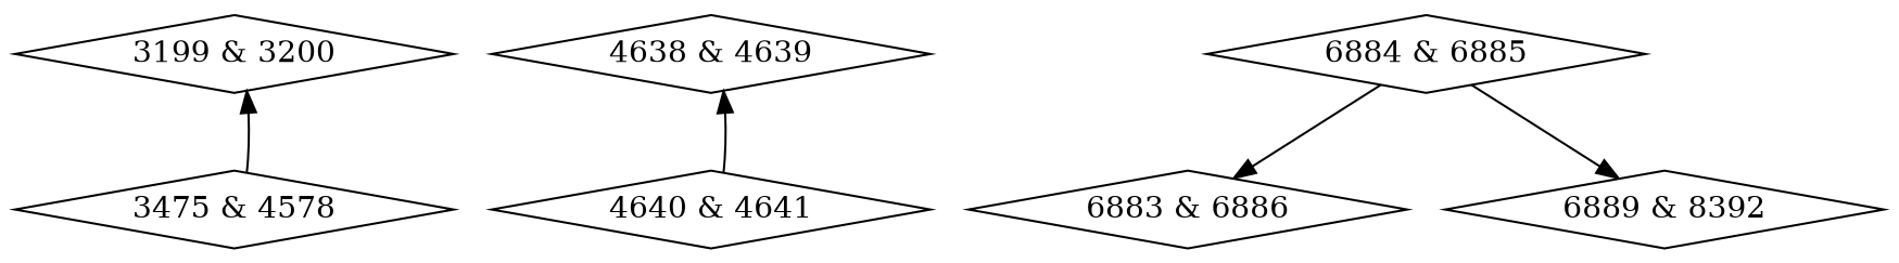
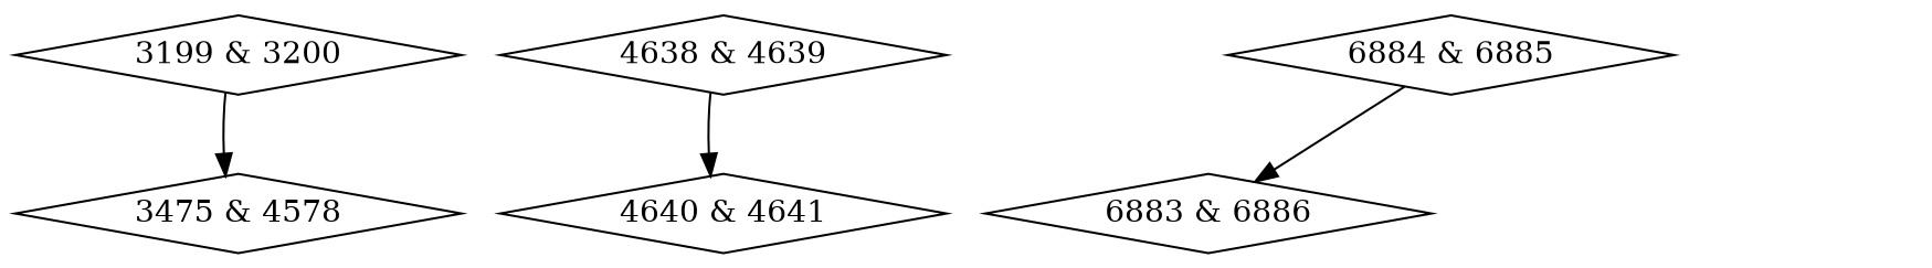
  digraph {
    node [shape=diamond]
    n1 [label="3199 & 3200"]
    n2 [label="3475 & 4578"]
    n3 [label="4638 & 4639"]
    n4 [label="4640 & 4641"]
    n5 [label="6883 & 6886"]
    n6 [label="6884 & 6885"]
-   n7 [label="6889 & 8392"]
-   n2 -> n1
-   n4 -> n3
+   n1 -> n2
+   n3 -> n4
    n6 -> n5
-   n6 -> n7
  }
